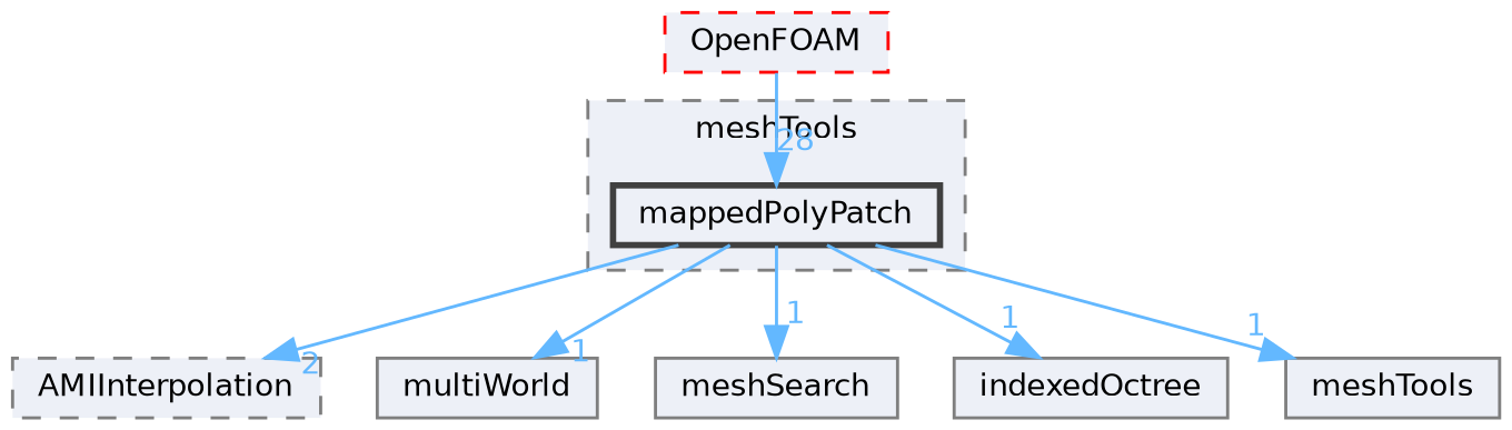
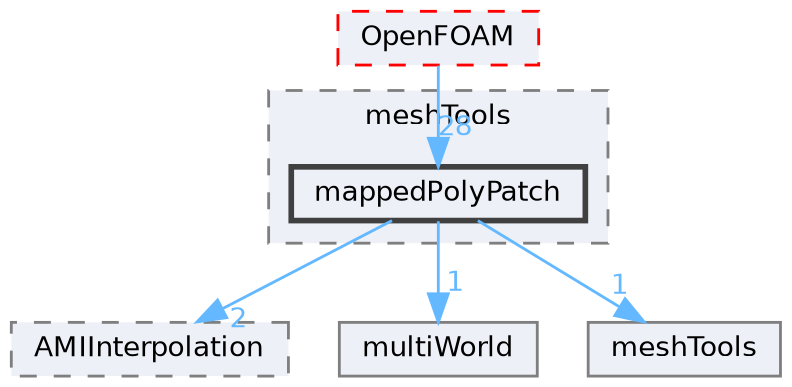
  digraph {
    compound=true
    node [color=grey50 fillcolor="#edf0f7" fontname=Helvetica fontsize=10 shape=box style=filled]
    edge [color=steelblue1 fontcolor=steelblue1 fontname=Helvetica fontsize=10 headlabel=1 labeldistance=1.5 labelfontname=Helvetica labelfontsize=10]
    n1 [color=grey25 height=0.2 label=mappedPolyPatch style="filled,bold" width=0.4]
    n2 [height=0.2 label=AMIInterpolation style="filled,dashed" width=0.4]
    n3 [height=0.2 label=multiWorld width=0.4]
-   n4 [height=0.2 label=meshSearch width=0.4]
-   n5 [height=0.2 label=indexedOctree width=0.4]
    n6 [height=0.2 label=meshTools width=0.4]
    n7 [color=red height=0.2 label=OpenFOAM style="filled,dashed" width=0.4]
    subgraph cluster_1 {
      bgcolor="#edf0f7"
      fontname=Helvetica
      fontsize=10
      label=meshTools
      pencolor=grey50
      style="filled,dashed"
      n1
    }
    n1 -> n2 [headlabel=2]
    n1 -> n3
-   n1 -> n4
-   n1 -> n5
    n1 -> n6
    n7 -> n1 [headlabel=28]
  }
